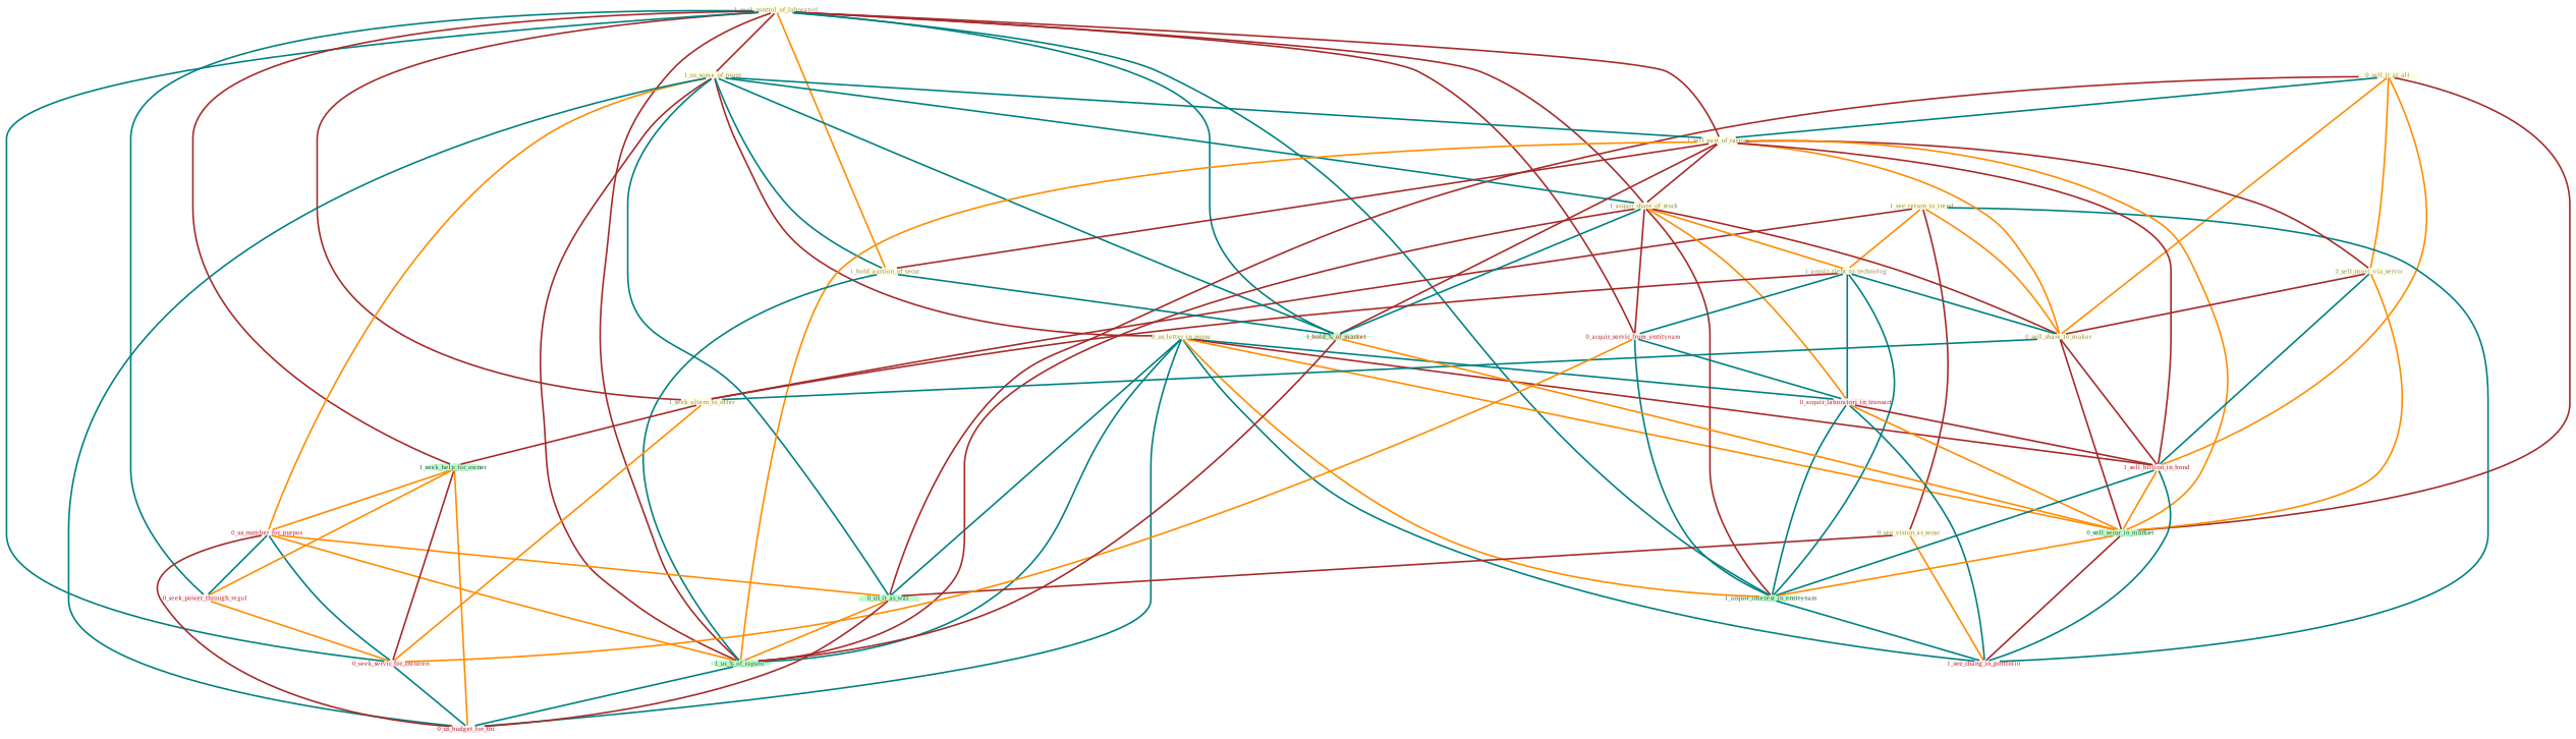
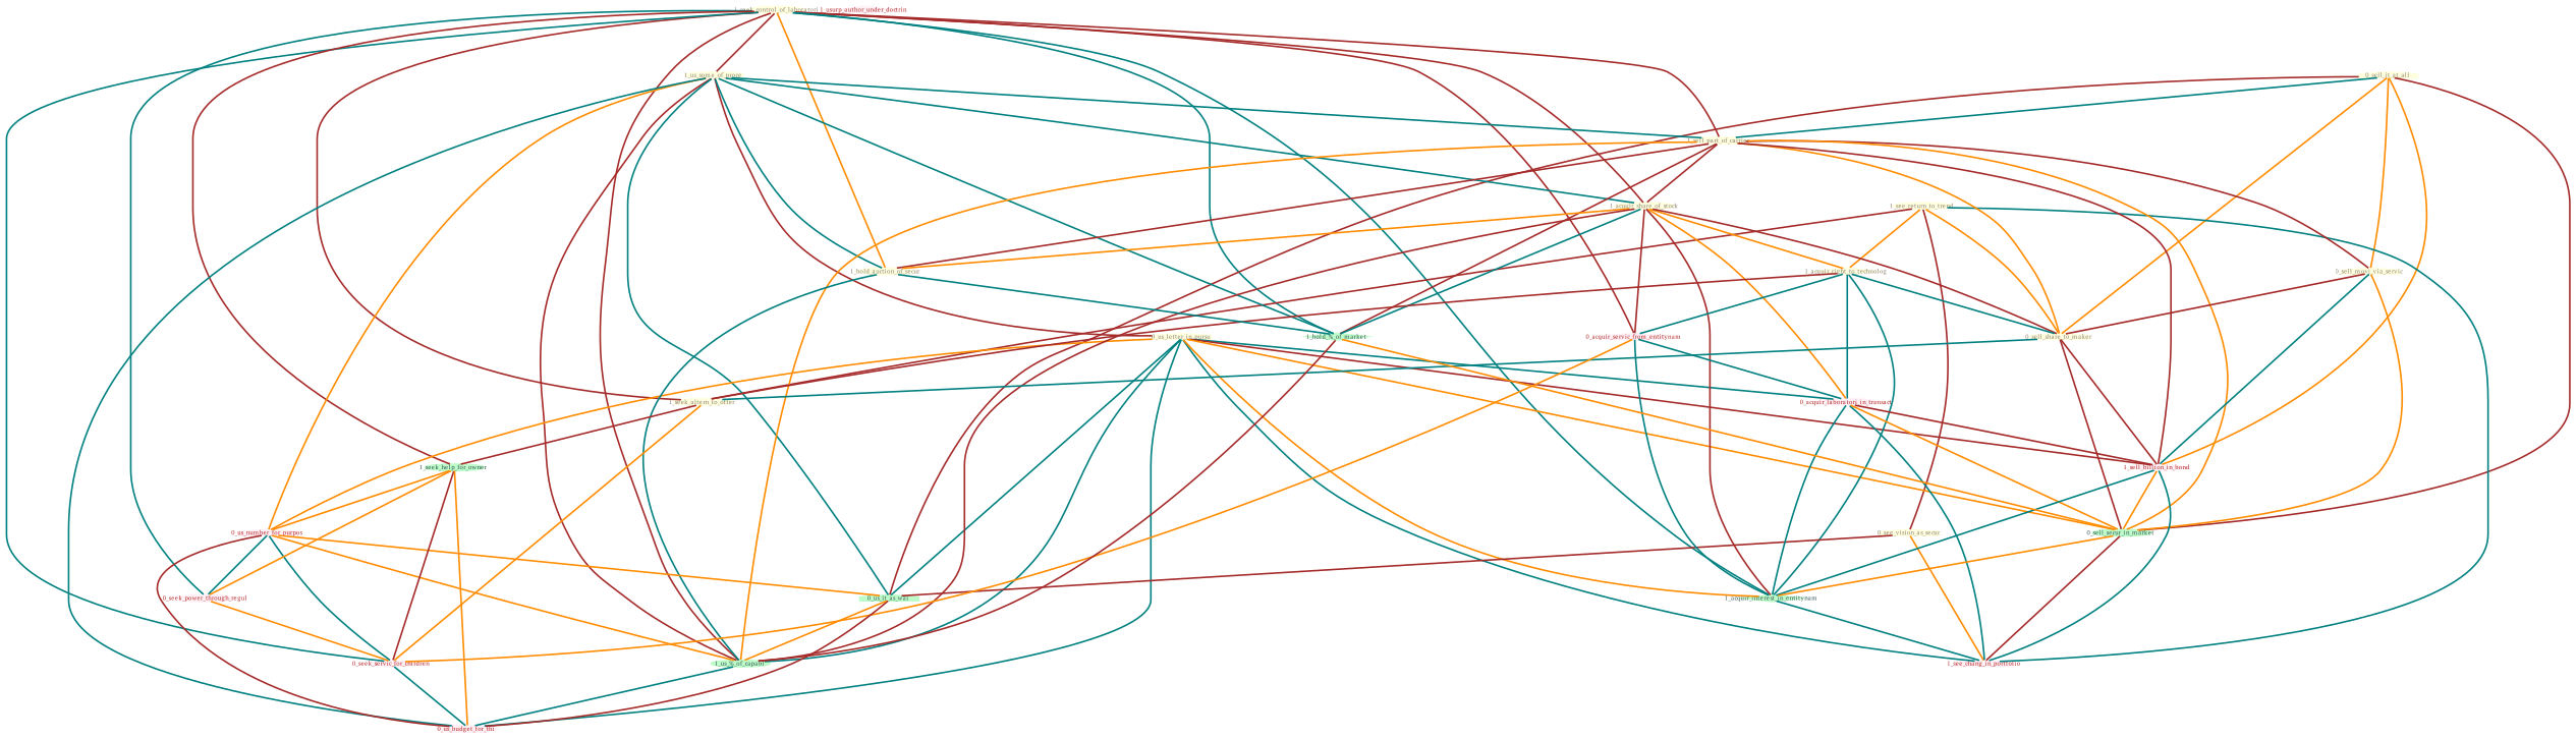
  graph {
    fontname="PT Serif"
    node [color="#ffffe0" fixedsize=true fontcolor="#8b7d6b" fontname="PT Serif" fontsize=4 shape=house style=filled]
    edge [color=teal fontname="PT Serif" w=1]
    n1 [height=.06 label="1_seek_control_of_laboratori" shape=hexagon width=.5]
    "0_sell_it_at_all " [height=.06 width=.5]
    "1_see_return_to_trend " [height=.06 shape=ellipse width=.5]
    "1_us_some_of_proce " [height=.06 shape=ellipse width=.5]
    "1_sell_part_of_carrier " [height=.06 shape=hexagon width=.5]
    "0_us_letter_in_pursu " [height=.06 width=.5]
    "1_acquir_share_of_stock " [height=.06 shape=ellipse width=.5]
    "0_sell_movi_via_servic " [height=.06 width=.5]
    "1_acquir_right_to_technolog " [height=.06 shape=diamond width=.5]
    "1_hold_auction_of_secur " [height=.06 shape=hexagon width=.5]
    "0_sell_share_to_maker " [height=.06 width=.5]
    n12 [height=.06 label="0_see_vision_as_secur" width=.5]
    "1_seek_altern_to_offer " [height=.06 shape=ellipse width=.5]
    "0_acquir_servic_from_entitynam " [color="#fff0f5" fontcolor="#b22222" height=.06 width=.5]
    "0_seek_power_through_regul " [color="#fff0f5" fontcolor="#b22222" height=.06 shape=hexagon width=.5]
    "0_us_number_for_purpos " [color="#fff0f5" fontcolor="#b22222" height=.06 width=.5]
    "0_acquir_laboratori_in_transact " [color="#fff0f5" fontcolor="#b22222" height=.06 shape=ellipse width=.5]
    "1_sell_billion_in_bond " [color="#fff0f5" fontcolor="#b22222" height=.06 shape=diamond width=.5]
+   "1_usurp_author_under_doctrin " [color="#fff0f5" fontcolor="#b22222" height=.06 shape=diamond width=.5]
    "0_seek_servic_for_children " [color="#fff0f5" fontcolor="#b22222" height=.06 shape=diamond width=.5]
    "1_see_chang_in_portfolio " [color="#fff0f5" fontcolor="#b22222" height=.06 width=.5]
    "0_us_budget_for_thi " [color="#fff0f5" fontcolor="#b22222" height=.06 shape=hexagon width=.5]
    "1_seek_help_for_owner " [color="#BDFCC9" fontcolor="#2f4f4f" height=.06 shape=ellipse width=.5]
-   "1_hold_%_of_market " [color="#BDFCC9" fontcolor="#b22222" height=.06 shape=diamond width=.5]
+   "1_hold_%_of_market " [color="#BDFCC9" fontcolor="#2f4f4f" height=.06 shape=diamond width=.5]
    "1_us_%_of_capabl " [color="#BDFCC9" fontcolor="#2f4f4f" height=.06 shape=ellipse width=.5]
    "1_acquir_interest_in_entitynam " [color="#BDFCC9" fontcolor="#2f4f4f" height=.06 shape=diamond width=.5]
    "0_us_it_as_wai " [color="#BDFCC9" fontcolor="#2f4f4f" height=.06 width=.5]
    "0_sell_secur_in_market " [color="#BDFCC9" fontcolor="#2f4f4f" height=.06 shape=ellipse width=.5]
    subgraph sub_1 {
      n1
      "0_sell_it_at_all "
      "1_see_return_to_trend "
      "1_us_some_of_proce "
      "1_sell_part_of_carrier "
      "0_us_letter_in_pursu "
      "1_acquir_share_of_stock "
      "0_sell_movi_via_servic "
      "1_acquir_right_to_technolog "
      "1_hold_auction_of_secur "
      "0_sell_share_to_maker "
      n12
      "1_seek_altern_to_offer "
    }
    subgraph sub_2 {
      "0_acquir_servic_from_entitynam "
      "0_seek_power_through_regul "
      "0_us_number_for_purpos "
      "0_acquir_laboratori_in_transact "
      "1_sell_billion_in_bond "
+     "1_usurp_author_under_doctrin "
      "0_seek_servic_for_children "
      "1_see_chang_in_portfolio "
      "0_us_budget_for_thi "
    }
    n1 -- "1_us_some_of_proce " [color=brown]
    n1 -- "1_sell_part_of_carrier " [color=brown]
    n1 -- "1_acquir_share_of_stock " [color=brown]
    n1 -- "1_hold_auction_of_secur " [color=darkorange]
    n1 -- "1_seek_altern_to_offer " [color=brown]
    n1 -- "0_acquir_servic_from_entitynam " [color=brown]
    n1 -- "0_seek_power_through_regul "
    n1 -- "0_seek_servic_for_children "
    n1 -- "1_seek_help_for_owner " [color=brown]
    n1 -- "1_hold_%_of_market "
    n1 -- "1_us_%_of_capabl " [color=brown]
    n1 -- "1_acquir_interest_in_entitynam "
    "0_sell_it_at_all " -- "1_sell_part_of_carrier "
    "0_sell_it_at_all " -- "0_sell_movi_via_servic " [color=darkorange]
    "0_sell_it_at_all " -- "0_sell_share_to_maker " [color=darkorange]
    "0_sell_it_at_all " -- "1_sell_billion_in_bond " [color=darkorange]
    "0_sell_it_at_all " -- "0_us_it_as_wai " [color=brown]
    "0_sell_it_at_all " -- "0_sell_secur_in_market " [color=brown]
    "1_see_return_to_trend " -- "1_acquir_right_to_technolog " [color=darkorange]
    "1_see_return_to_trend " -- "0_sell_share_to_maker " [color=darkorange]
    "1_see_return_to_trend " -- n12 [color=brown]
    "1_see_return_to_trend " -- "1_seek_altern_to_offer " [color=brown]
    "1_see_return_to_trend " -- "1_see_chang_in_portfolio "
    "1_us_some_of_proce " -- "1_sell_part_of_carrier "
    "1_us_some_of_proce " -- "0_us_letter_in_pursu " [color=brown]
    "1_us_some_of_proce " -- "1_acquir_share_of_stock "
    "1_us_some_of_proce " -- "1_hold_auction_of_secur "
    "1_us_some_of_proce " -- "0_us_number_for_purpos " [color=darkorange]
    "1_us_some_of_proce " -- "0_us_budget_for_thi "
    "1_us_some_of_proce " -- "1_hold_%_of_market "
    "1_us_some_of_proce " -- "1_us_%_of_capabl " [color=brown w=2]
    "1_us_some_of_proce " -- "0_us_it_as_wai "
    "1_sell_part_of_carrier " -- "1_acquir_share_of_stock " [color=brown]
    "1_sell_part_of_carrier " -- "0_sell_movi_via_servic " [color=brown]
    "1_sell_part_of_carrier " -- "1_hold_auction_of_secur " [color=brown]
    "1_sell_part_of_carrier " -- "0_sell_share_to_maker " [color=darkorange]
    "1_sell_part_of_carrier " -- "1_sell_billion_in_bond " [color=brown]
    "1_sell_part_of_carrier " -- "1_hold_%_of_market " [color=brown]
    "1_sell_part_of_carrier " -- "1_us_%_of_capabl " [color=darkorange]
    "1_sell_part_of_carrier " -- "0_sell_secur_in_market " [color=darkorange]
+   "0_us_letter_in_pursu " -- "0_us_number_for_purpos " [color=darkorange]
    "0_us_letter_in_pursu " -- "0_acquir_laboratori_in_transact "
    "0_us_letter_in_pursu " -- "1_sell_billion_in_bond " [color=brown]
    "0_us_letter_in_pursu " -- "1_see_chang_in_portfolio "
    "0_us_letter_in_pursu " -- "0_us_budget_for_thi "
    "0_us_letter_in_pursu " -- "1_us_%_of_capabl "
    "0_us_letter_in_pursu " -- "1_acquir_interest_in_entitynam " [color=darkorange]
    "0_us_letter_in_pursu " -- "0_us_it_as_wai "
    "0_us_letter_in_pursu " -- "0_sell_secur_in_market " [color=darkorange]
    "1_acquir_share_of_stock " -- "1_acquir_right_to_technolog " [color=darkorange]
+   "1_acquir_share_of_stock " -- "1_hold_auction_of_secur " [color=darkorange]
    "1_acquir_share_of_stock " -- "0_sell_share_to_maker " [color=brown]
    "1_acquir_share_of_stock " -- "0_acquir_servic_from_entitynam " [color=brown]
    "1_acquir_share_of_stock " -- "0_acquir_laboratori_in_transact " [color=darkorange]
    "1_acquir_share_of_stock " -- "1_hold_%_of_market "
    "1_acquir_share_of_stock " -- "1_us_%_of_capabl " [color=brown]
    "1_acquir_share_of_stock " -- "1_acquir_interest_in_entitynam " [color=brown]
    "0_sell_movi_via_servic " -- "0_sell_share_to_maker " [color=brown]
    "0_sell_movi_via_servic " -- "1_sell_billion_in_bond "
    "0_sell_movi_via_servic " -- "0_sell_secur_in_market " [color=darkorange]
    "1_acquir_right_to_technolog " -- "0_sell_share_to_maker "
    "1_acquir_right_to_technolog " -- "1_seek_altern_to_offer " [color=brown]
    "1_acquir_right_to_technolog " -- "0_acquir_servic_from_entitynam "
    "1_acquir_right_to_technolog " -- "0_acquir_laboratori_in_transact "
    "1_acquir_right_to_technolog " -- "1_acquir_interest_in_entitynam "
    "1_hold_auction_of_secur " -- "1_hold_%_of_market " [w=2]
    "1_hold_auction_of_secur " -- "1_us_%_of_capabl "
    "0_sell_share_to_maker " -- "1_seek_altern_to_offer "
    "0_sell_share_to_maker " -- "1_sell_billion_in_bond " [color=brown]
    "0_sell_share_to_maker " -- "0_sell_secur_in_market " [color=brown]
    n12 -- "1_see_chang_in_portfolio " [color=darkorange]
    n12 -- "0_us_it_as_wai " [color=brown]
    "1_seek_altern_to_offer " -- "0_seek_servic_for_children " [color=darkorange]
    "1_seek_altern_to_offer " -- "1_seek_help_for_owner " [color=brown]
    "0_acquir_servic_from_entitynam " -- "0_acquir_laboratori_in_transact "
    "0_acquir_servic_from_entitynam " -- "0_seek_servic_for_children " [color=darkorange]
    "0_acquir_servic_from_entitynam " -- "1_acquir_interest_in_entitynam " [w=2]
    "0_seek_power_through_regul " -- "0_seek_servic_for_children " [color=darkorange]
    "0_us_number_for_purpos " -- "0_seek_power_through_regul "
    "0_us_number_for_purpos " -- "0_seek_servic_for_children "
    "0_us_number_for_purpos " -- "0_us_budget_for_thi " [color=brown w=2]
    "0_us_number_for_purpos " -- "1_us_%_of_capabl " [color=darkorange]
    "0_us_number_for_purpos " -- "0_us_it_as_wai " [color=darkorange]
    "0_acquir_laboratori_in_transact " -- "1_sell_billion_in_bond " [color=brown]
    "0_acquir_laboratori_in_transact " -- "1_see_chang_in_portfolio "
    "0_acquir_laboratori_in_transact " -- "1_acquir_interest_in_entitynam " [w=2]
    "0_acquir_laboratori_in_transact " -- "0_sell_secur_in_market " [color=darkorange]
    "1_sell_billion_in_bond " -- "1_see_chang_in_portfolio "
    "1_sell_billion_in_bond " -- "1_acquir_interest_in_entitynam "
    "1_sell_billion_in_bond " -- "0_sell_secur_in_market " [color=darkorange w=2]
    "0_seek_servic_for_children " -- "0_us_budget_for_thi "
    "1_seek_help_for_owner " -- "0_seek_power_through_regul " [color=darkorange]
    "1_seek_help_for_owner " -- "0_us_number_for_purpos " [color=darkorange]
    "1_seek_help_for_owner " -- "0_seek_servic_for_children " [color=brown w=2]
    "1_seek_help_for_owner " -- "0_us_budget_for_thi " [color=darkorange]
    "1_hold_%_of_market " -- "1_us_%_of_capabl " [color=brown w=2]
    "1_hold_%_of_market " -- "0_sell_secur_in_market " [color=darkorange]
    "1_us_%_of_capabl " -- "0_us_budget_for_thi "
    "1_acquir_interest_in_entitynam " -- "1_see_chang_in_portfolio "
    "0_us_it_as_wai " -- "0_us_budget_for_thi " [color=brown]
    "0_us_it_as_wai " -- "1_us_%_of_capabl " [color=darkorange]
    "0_sell_secur_in_market " -- "1_see_chang_in_portfolio " [color=brown]
    "0_sell_secur_in_market " -- "1_acquir_interest_in_entitynam " [color=darkorange]
  }
